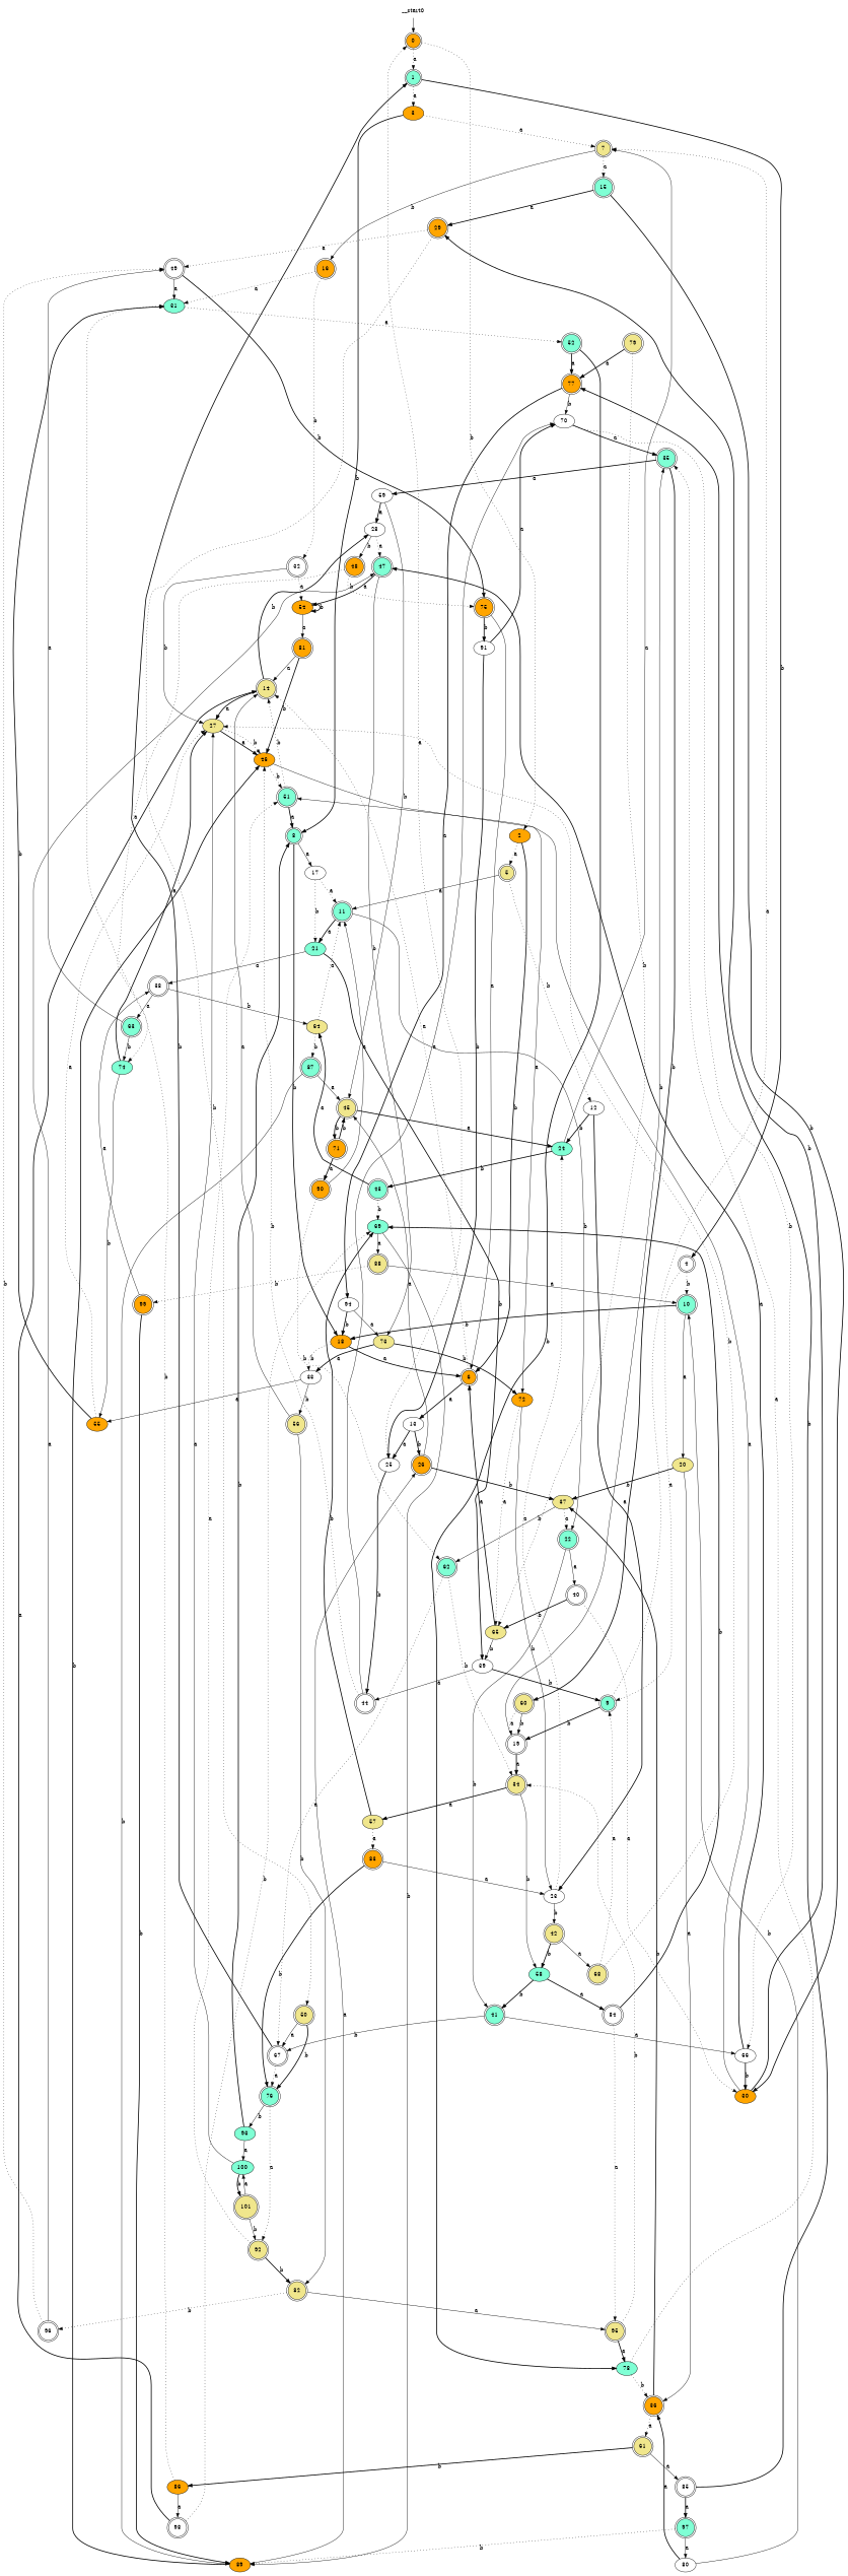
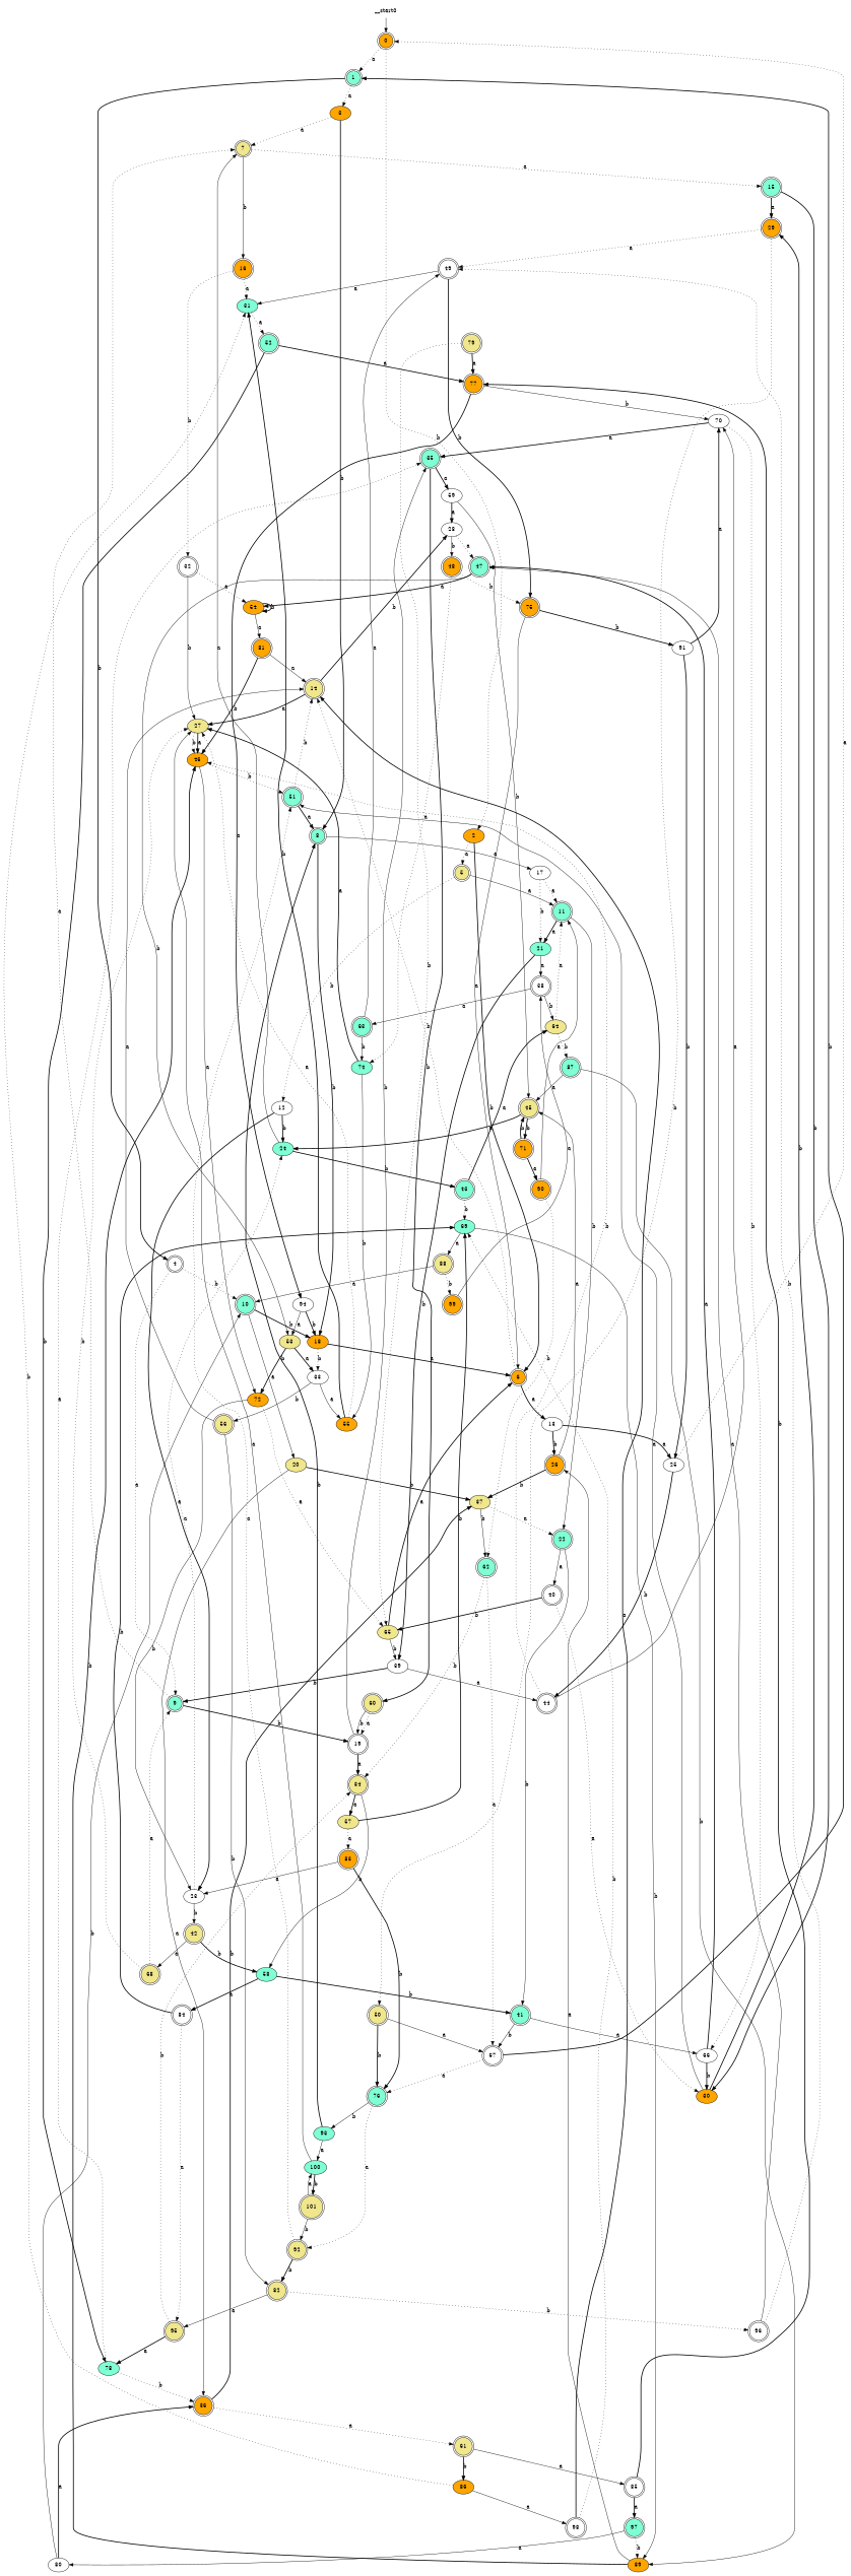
  digraph {
    node [fillcolor=white shape=doublecircle style=filled]
    edge [style=bold]
    __start0 [shape=none]
    0 [fillcolor=orange]
    1 [fillcolor=aquamarine]
    2 [fillcolor=orange shape=""]
    3 [fillcolor=orange shape=""]
    4
    5 [fillcolor=khaki]
    6 [fillcolor=orange]
    7 [fillcolor=khaki]
    8 [fillcolor=aquamarine]
    9 [fillcolor=aquamarine]
    10 [fillcolor=aquamarine]
    11 [fillcolor=aquamarine]
    12 [shape=""]
    13 [shape=""]
    14 [fillcolor=khaki]
    15 [fillcolor=aquamarine]
    16 [fillcolor=orange]
    17 [shape=""]
    18 [fillcolor=orange shape=""]
    19
    20 [fillcolor=khaki shape=""]
    21 [fillcolor=aquamarine shape=""]
    22 [fillcolor=aquamarine]
    23 [shape=""]
    24 [fillcolor=aquamarine shape=""]
    25 [shape=""]
    26 [fillcolor=orange]
    27 [fillcolor=khaki shape=""]
    28 [shape=""]
    29 [fillcolor=orange]
    30 [fillcolor=orange shape=""]
    31 [fillcolor=aquamarine shape=""]
    32
    33 [shape=""]
    34 [fillcolor=khaki]
    35 [fillcolor=aquamarine]
    36 [fillcolor=orange]
    37 [fillcolor=khaki shape=""]
    38
    39 [shape=""]
    40
    41 [fillcolor=aquamarine]
    42 [fillcolor=khaki]
    43 [fillcolor=aquamarine]
    44
    45 [fillcolor=khaki]
    46 [fillcolor=orange shape=""]
    47 [fillcolor=aquamarine]
    48 [fillcolor=orange]
    49
    50 [fillcolor=khaki]
    51 [fillcolor=aquamarine]
    52 [fillcolor=aquamarine]
    54 [fillcolor=orange shape=""]
    55 [fillcolor=orange shape=""]
    56 [fillcolor=khaki]
    57 [fillcolor=khaki shape=""]
    58 [fillcolor=aquamarine shape=""]
    59 [shape=""]
    60 [fillcolor=khaki]
    61 [fillcolor=khaki]
    62 [fillcolor=aquamarine]
    63 [fillcolor=aquamarine]
    64 [fillcolor=khaki shape=""]
    65 [fillcolor=khaki shape=""]
    66 [shape=""]
    67
    68 [fillcolor=khaki]
    69 [fillcolor=aquamarine shape=""]
    70 [shape=""]
    71 [fillcolor=orange]
    72 [fillcolor=orange shape=""]
-   73 [fillcolor=khaki shape=""]
+   73 [fillcolor=khaki label=53 shape=""]
    74 [fillcolor=aquamarine shape=""]
    75 [fillcolor=orange]
    76 [fillcolor=aquamarine]
    77 [fillcolor=orange]
    78 [fillcolor=aquamarine shape=""]
    81 [fillcolor=orange]
    82 [fillcolor=khaki]
    83 [fillcolor=orange]
    84
    85
    86 [fillcolor=orange shape=""]
    87 [fillcolor=aquamarine]
    88 [fillcolor=khaki]
    89 [fillcolor=orange shape=""]
    90 [fillcolor=orange]
    91 [shape=""]
    92 [fillcolor=khaki]
    93 [fillcolor=aquamarine shape=""]
    94 [shape=""]
    79 [fillcolor=khaki]
    80 [shape=""]
    95 [fillcolor=khaki]
    96
    97 [fillcolor=aquamarine]
    98
    99 [fillcolor=orange]
    100 [fillcolor=aquamarine shape=""]
    101 [fillcolor=khaki]
    __start0 -> 0 [style=solid]
    0 -> 1 [label=a style=dotted]
    0 -> 2 [label=b style=dotted]
    1 -> 3 [label=a style=dotted]
    1 -> 4 [label=b]
    2 -> 5 [label=a style=dotted]
    2 -> 6 [label=b]
    3 -> 7 [label=a style=dotted]
    3 -> 8 [label=b]
    4 -> 9 [label=a style=dotted]
    4 -> 10 [label=b style=dotted]
    5 -> 11 [label=a style=solid]
    5 -> 12 [label=b style=dotted]
    6 -> 13 [label=a]
-   6 -> 14 [label=a style=dotted]
+   6 -> 14 [label=b style=dotted]
    7 -> 15 [label=a style=dotted]
    7 -> 16 [label=b style=solid]
    8 -> 17 [label=a style=solid]
    8 -> 18 [label=b]
    9 -> 7 [label=a style=dotted]
    9 -> 19 [label=b]
    10 -> 18 [label=b]
    10 -> 20 [label=a style=solid]
    11 -> 21 [label=a]
    11 -> 22 [label=b style=solid]
    12 -> 23 [label=a]
    12 -> 24 [label=b]
    13 -> 25 [label=a]
    13 -> 26 [label=b]
    14 -> 27 [label=a]
    14 -> 28 [label=b]
    15 -> 29 [label=a]
    15 -> 30 [label=b]
    16 -> 31 [label=a style=dotted]
    16 -> 32 [label=b style=dotted]
    17 -> 11 [label=a style=dotted]
    17 -> 21 [label=b style=dotted]
    18 -> 6 [label=a]
    18 -> 33 [label=b style=dotted]
    19 -> 34 [label=a]
    19 -> 35 [label=b style=solid]
    20 -> 36 [label=a style=solid]
    20 -> 37 [label=b]
    21 -> 38 [label=a style=solid]
    21 -> 39 [label=b]
    22 -> 40 [label=a style=solid]
    22 -> 41 [label=b style=solid]
    23 -> 24 [label=a style=dotted]
    23 -> 42 [label=b style=solid]
    24 -> 7 [label=a style=solid]
    24 -> 43 [label=b]
    25 -> 0 [label=a style=dotted]
    25 -> 44 [label=b]
    26 -> 37 [label=b]
    26 -> 45 [label=a style=solid]
    27 -> 46 [label=a]
    27 -> 46 [label=b style=dotted]
    28 -> 47 [label=a style=dotted]
    28 -> 48 [label=b style=solid]
    29 -> 49 [label=a style=dotted]
    29 -> 50 [label=b style=dotted]
    30 -> 29 [label=b]
    30 -> 51 [label=a style=solid]
    31 -> 52 [label=a style=dotted]
    32 -> 27 [label=b style=solid]
    32 -> 54 [label=a style=dotted]
    33 -> 55 [label=a style=solid]
    33 -> 56 [label=b style=solid]
    34 -> 57 [label=a]
    34 -> 58 [label=b style=solid]
    35 -> 59 [label=a]
    35 -> 60 [label=b]
    36 -> 37 [label=b]
    36 -> 61 [label=a style=dotted]
    37 -> 22 [label=a style=dotted]
    37 -> 62 [label=b style=solid]
    38 -> 63 [label=a style=solid]
    38 -> 64 [label=b style=solid]
    39 -> 9 [label=b]
    39 -> 44 [label=a style=solid]
    40 -> 30 [label=a style=dotted]
    40 -> 65 [label=b]
    41 -> 66 [label=a style=solid]
    41 -> 67 [label=b style=solid]
    42 -> 58 [label=b]
    42 -> 68 [label=a style=solid]
    43 -> 64 [label=a]
    43 -> 69 [label=b style=dotted]
    44 -> 46 [label=b style=dotted]
    44 -> 70 [label=a style=solid]
    45 -> 24 [label=a]
    45 -> 71 [label=b]
    46 -> 51 [label=b style=dotted]
    46 -> 72 [label=a style=solid]
    47 -> 54 [label=a]
    47 -> 73 [label=b style=solid]
    48 -> 74 [label=a style=dotted]
    48 -> 75 [label=b style=dotted]
    49 -> 31 [label=a style=solid]
    49 -> 75 [label=b]
    50 -> 67 [label=a style=solid]
    50 -> 76 [label=b]
    51 -> 8 [label=a]
    51 -> 14 [label=b style=dotted]
    52 -> 77 [label=a]
    52 -> 78 [label=b]
    54 -> 54 [label=b]
    54 -> 81 [label=a style=solid]
    55 -> 27 [label=a style=dotted]
    55 -> 31 [label=b]
    56 -> 14 [label=a style=solid]
    56 -> 82 [label=b style=solid]
    57 -> 69 [label=b]
    57 -> 83 [label=a style=dotted]
    58 -> 41 [label=b]
    58 -> 84 [label=a]
    59 -> 28 [label=a]
    59 -> 45 [label=b style=solid]
    60 -> 19 [label=a style=dotted]
    60 -> 19 [label=b style=solid]
    61 -> 85 [label=a style=solid]
    61 -> 86 [label=b]
    62 -> 34 [label=b style=dotted]
    62 -> 67 [label=a style=dotted]
    63 -> 49 [label=a style=solid]
    63 -> 74 [label=b style=solid]
    64 -> 11 [label=a style=dotted]
    64 -> 87 [label=b style=dotted]
    65 -> 6 [label=a]
    65 -> 39 [label=b style=solid]
    66 -> 30 [label=b]
    66 -> 47 [label=a]
    67 -> 1 [label=b]
    67 -> 76 [label=a style=dotted]
    68 -> 9 [label=a style=dotted]
    68 -> 27 [label=b style=dotted]
    69 -> 88 [label=a style=solid]
    69 -> 89 [label=b style=solid]
    70 -> 35 [label=a]
    70 -> 66 [label=b style=dotted]
    71 -> 45 [label=b]
    71 -> 90 [label=a]
    72 -> 23 [label=b style=solid]
    72 -> 65 [label=a style=dotted]
    73 -> 33 [label=a]
    73 -> 72 [label=b]
    74 -> 27 [label=a]
    74 -> 55 [label=b style=solid]
    75 -> 6 [label=a style=solid]
    75 -> 91 [label=b]
    76 -> 92 [label=a style=dotted]
    76 -> 93 [label=b style=solid]
    77 -> 70 [label=b style=solid]
    77 -> 94 [label=a]
    78 -> 35 [label=a style=dotted]
    78 -> 36 [label=b style=dotted]
    81 -> 14 [label=a style=solid]
    81 -> 46 [label=b]
    82 -> 95 [label=a style=solid]
    82 -> 96 [label=b style=dotted]
    83 -> 23 [label=a style=solid]
    83 -> 76 [label=b]
    84 -> 69 [label=b]
    84 -> 95 [label=a style=dotted]
    85 -> 77 [label=b]
    85 -> 97 [label=a]
    86 -> 31 [label=b style=dotted]
    86 -> 98 [label=a style=solid]
    87 -> 45 [label=a style=solid]
    87 -> 89 [label=b style=solid]
    88 -> 10 [label=a style=solid]
    88 -> 99 [label=b style=dotted]
    89 -> 26 [label=a style=solid]
    89 -> 46 [label=b]
    90 -> 11 [label=a style=solid]
    90 -> 62 [label=b style=dotted]
    91 -> 25 [label=b]
    91 -> 70 [label=a]
    92 -> 51 [label=a style=dotted]
    92 -> 82 [label=b]
    93 -> 8 [label=b]
    93 -> 100 [label=a style=solid]
    94 -> 18 [label=b]
    94 -> 73 [label=a style=solid]
    79 -> 65 [label=b style=dotted]
    79 -> 77 [label=a]
    80 -> 10 [label=b style=solid]
    80 -> 36 [label=a]
    95 -> 34 [label=b style=dotted]
    95 -> 78 [label=a]
    96 -> 47 [label=a style=solid]
    96 -> 49 [label=b style=dotted]
    97 -> 89 [label=b style=dotted]
    97 -> 80 [label=a style=solid]
    98 -> 14 [label=a]
    98 -> 69 [label=b style=dotted]
    99 -> 38 [label=a style=solid]
-   99 -> 89 [label=b]
    100 -> 27 [label=a style=solid]
    100 -> 101 [label=b]
    101 -> 92 [label=b style=solid]
    101 -> 100 [label=a style=solid]
  }
